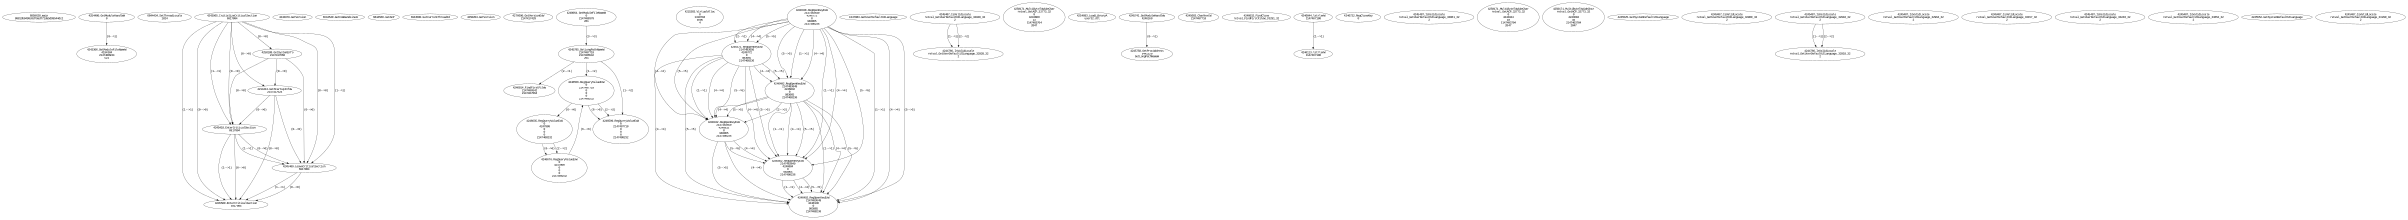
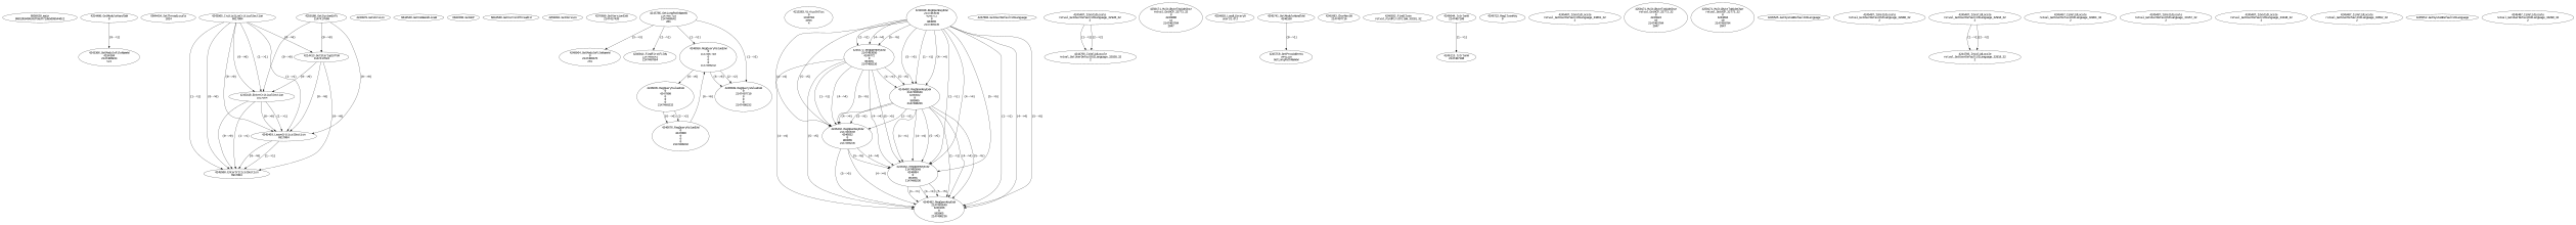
  digraph {
    fontname="Liberation Mono"
    node [fontname="Liberation Mono"]
    edge [fontname="Liberation Mono"]
    n1 [label="6850628.main\n00013b0490c8d79ad771da5d99544dc2"]
    n2 [label="4254480.GetModuleHandleW\n0"]
    n3 [label="4243306.GetModuleFileNameW\n4194304\n2147408904\n522"]
    n4 [label="6844434.SetThreadLocale\n1024"]
    n5 [label="4243965.InitializeCriticalSection\n6917004"]
    n6 [label="4250188.GetSystemInfo\n2147417660"]
    n7 [label="4214413.GetStartupInfoW\n2147417624"]
    n8 [label="4245418.EnterCriticalSection\n6917004"]
    n9 [label="4245469.LeaveCriticalSection\n6917004"]
    n10 [label="4245580.EnterCriticalSection\n6917004"]
    n11 [label="4243979.GetVersion\n"]
    n12 [label="6844540.GetCommandLineW\n"]
    n13 [label="6844560.GetACP\n"]
    n14 [label="6844580.GetCurrentThreadId\n"]
    n15 [label="4250204.GetVersion\n"]
    n16 [label="4276690.GetVersionExW\n2147417420"]
    n17 [label="4248064.GetModuleFileNameW\n0\n2147408370\n261"]
    n18 [label="4245785.GetLongPathNameW\n2147407710\n2147406542\n261"]
    n19 [label="4246014.FindFirstFileW\n2147406542\n2147407064"]
    n20 [label="4246556.RegQueryValueExW\n0\n2147407710\n0\n0\n0\n2147408232"]
    n21 [label="4246599.RegQueryValueExW\n0\n2147407710\n0\n0\n0\n2147408232"]
    n22 [label="4215383.VirtualAlloc\n0\n1310704\n4096\n4"]
    n23 [label="4246338.RegOpenKeyExW\n2147483649\n4246772\n0\n983065\n2147408236"]
    n24 [label="4246372.RegOpenKeyExW\n2147483650\n4246772\n0\n983065\n2147408236"]
    n25 [label="4246402.RegOpenKeyExW\n2147483649\n4246832\n0\n983065\n2147408236"]
    n26 [label="4246432.RegOpenKeyExW\n2147483650\n4246832\n0\n983065\n2147408236"]
    n27 [label="4246462.RegOpenKeyExW\n2147483649\n4246884\n0\n983065\n2147408236"]
    n28 [label="4246492.RegOpenKeyExW\n2147483649\n4246936\n0\n983065\n2147408236"]
    n29 [label="4247883.GetUserDefaultUILanguage\n"]
    n30 [label="4245487.IsValidLocale\nretval_GetUserDefaultUILanguage_32928_32\n2"]
    n31 [label="4244766.IsValidLocale\nretval_GetUserDefaultUILanguage_32928_32\n2"]
    n32 [label="4250171.MultiByteToWideChar\nretval_GetACP_32773_32\n0\n4243880\n13\n2147403704\n2047"]
    n33 [label="4254893.LoadLibraryA\nuser32.dll"]
    n34 [label="4245741.GetModuleHandleW\n4246160"]
    n35 [label="4245758.GetProcAddress\n9441320\nGetLongPathNameW"]
    n36 [label="4246635.RegQueryValueExW\n0\n4247000\n0\n0\n0\n2147408232"]
    n37 [label="4245683.CharNextW\n2147407716"]
    n38 [label="4246032.FindClose\nretval_FindFirstFileW_33291_32"]
    n39 [label="4246044.lstrlenW\n2147407108"]
    n40 [label="4246113.lstrlenW\n2147407108"]
    n41 [label="4246676.RegQueryValueExW\n0\n4247000\n0\n0\n0\n2147408232"]
    n42 [label="4246722.RegCloseKey\n0"]
    n43 [label="4245487.IsValidLocale\nretval_GetUserDefaultUILanguage_33861_32\n2"]
    n44 [label="4250171.MultiByteToWideChar\nretval_GetACP_32773_32\n0\n4243924\n10\n2147403704\n2047"]
    n45 [label="4250171.MultiByteToWideChar\nretval_GetACP_32773_32\n0\n4243604\n10\n2147403704\n2047"]
    n46 [label="4245525.GetSystemDefaultUILanguage\n"]
    n47 [label="4245487.IsValidLocale\nretval_GetUserDefaultUILanguage_32980_32\n2"]
    n48 [label="4245487.IsValidLocale\nretval_GetUserDefaultUILanguage_32918_32\n2"]
    n49 [label="4244766.IsValidLocale\nretval_GetUserDefaultUILanguage_32918_32\n2"]
    n50 [label="4245487.IsValidLocale\nretval_GetUserDefaultUILanguage_32964_32\n2"]
    n51 [label="4245487.IsValidLocale\nretval_GetUserDefaultUILanguage_33157_32\n2"]
    n52 [label="4245487.IsValidLocale\nretval_GetUserDefaultUILanguage_33248_32\n2"]
    n53 [label="4245487.IsValidLocale\nretval_GetUserDefaultUILanguage_33652_32\n2"]
    n54 [label="4245552.GetSystemDefaultUILanguage\n"]
    n55 [label="4245487.IsValidLocale\nretval_GetUserDefaultUILanguage_33290_32\n2"]
    n2 -> n3 [label="(0-->1)"]
-   n5 -> n6 [label="(0-->0)"]
    n5 -> n7 [label="(0-->0)"]
    n5 -> n8 [label="(1-->1)"]
    n5 -> n8 [label="(0-->0)"]
    n5 -> n9 [label="(1-->1)"]
    n5 -> n9 [label="(0-->0)"]
    n5 -> n10 [label="(1-->1)"]
    n5 -> n10 [label="(0-->0)"]
    n6 -> n7 [label="(0-->0)"]
    n6 -> n8 [label="(0-->0)"]
    n6 -> n9 [label="(0-->0)"]
    n7 -> n8 [label="(0-->0)"]
    n7 -> n9 [label="(0-->0)"]
    n7 -> n10 [label="(0-->0)"]
    n8 -> n9 [label="(1-->1)"]
    n8 -> n9 [label="(0-->0)"]
    n8 -> n10 [label="(1-->1)"]
    n8 -> n10 [label="(0-->0)"]
    n9 -> n10 [label="(1-->1)"]
    n9 -> n10 [label="(0-->0)"]
-   n17 -> n18 [label="(3-->3)"]
+   n18 -> n17 [label="(3-->3)"]
    n18 -> n19 [label="(2-->1)"]
    n18 -> n20 [label="(1-->2)"]
    n18 -> n21 [label="(1-->2)"]
    n20 -> n21 [label="(2-->2)"]
    n20 -> n21 [label="(6-->6)"]
    n20 -> n36 [label="(6-->6)"]
    n23 -> n24 [label="(2-->2)"]
    n23 -> n24 [label="(4-->4)"]
    n23 -> n24 [label="(5-->5)"]
    n23 -> n25 [label="(1-->1)"]
    n23 -> n25 [label="(4-->4)"]
    n23 -> n25 [label="(5-->5)"]
    n23 -> n26 [label="(4-->4)"]
    n23 -> n26 [label="(5-->5)"]
    n23 -> n27 [label="(1-->1)"]
    n23 -> n27 [label="(4-->4)"]
    n23 -> n27 [label="(5-->5)"]
    n23 -> n28 [label="(1-->1)"]
    n23 -> n28 [label="(4-->4)"]
    n23 -> n28 [label="(5-->5)"]
    n24 -> n25 [label="(4-->4)"]
    n24 -> n25 [label="(5-->5)"]
    n24 -> n26 [label="(1-->1)"]
    n24 -> n26 [label="(4-->4)"]
    n24 -> n26 [label="(5-->5)"]
    n24 -> n27 [label="(4-->4)"]
    n24 -> n27 [label="(5-->5)"]
    n24 -> n28 [label="(4-->4)"]
    n24 -> n28 [label="(5-->5)"]
    n25 -> n26 [label="(2-->2)"]
    n25 -> n26 [label="(4-->4)"]
    n25 -> n26 [label="(5-->5)"]
    n25 -> n27 [label="(1-->1)"]
    n25 -> n27 [label="(4-->4)"]
    n25 -> n27 [label="(5-->5)"]
    n25 -> n28 [label="(1-->1)"]
    n25 -> n28 [label="(4-->4)"]
    n25 -> n28 [label="(5-->5)"]
    n26 -> n27 [label="(4-->4)"]
    n26 -> n27 [label="(5-->5)"]
    n26 -> n28 [label="(4-->4)"]
    n26 -> n28 [label="(5-->5)"]
    n27 -> n28 [label="(1-->1)"]
    n27 -> n28 [label="(4-->4)"]
    n27 -> n28 [label="(5-->5)"]
    n30 -> n31 [label="(1-->1)"]
    n30 -> n31 [label="(2-->2)"]
    n34 -> n35 [label="(0-->1)"]
    n36 -> n41 [label="(2-->2)"]
    n36 -> n41 [label="(6-->6)"]
    n39 -> n40 [label="(1-->1)"]
    n41 -> n20 [label="(6-->6)"]
    n48 -> n49 [label="(1-->1)"]
    n48 -> n49 [label="(2-->2)"]
  }
